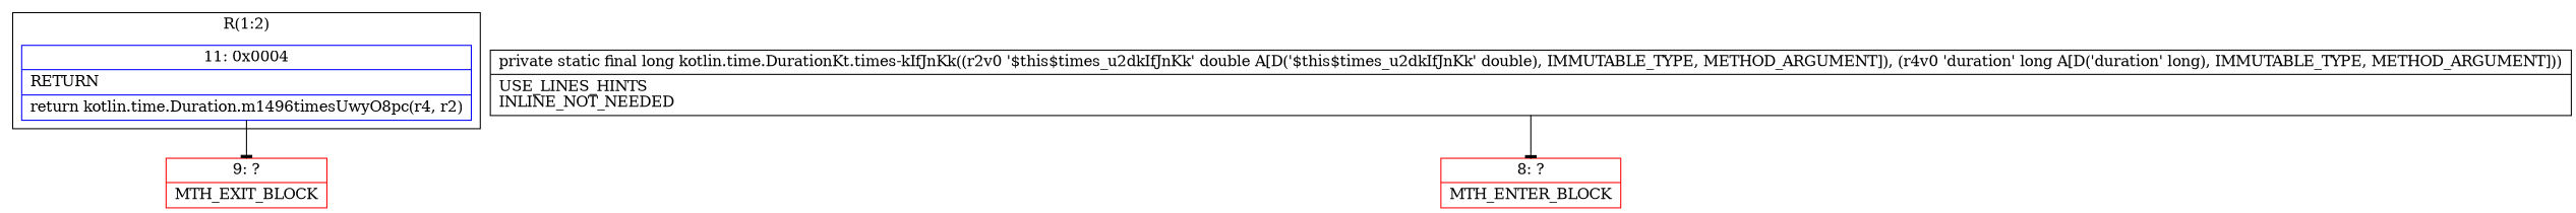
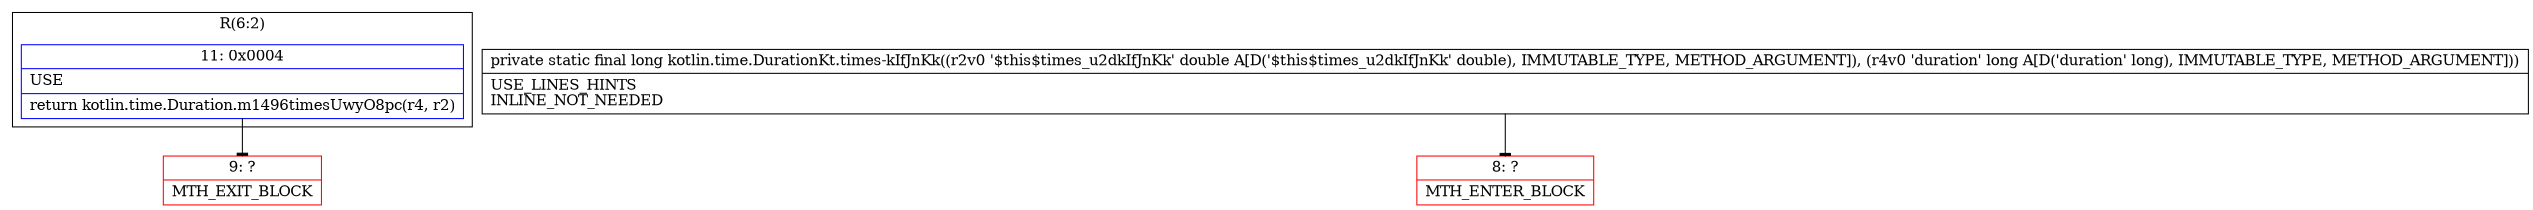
  digraph {
    node [color=red shape=record]
    edge [arrowhead=tee]
-   n1 [color=blue label="{11\:\ 0x0004|RETURN\l|return kotlin.time.Duration.m1496timesUwyO8pc(r4, r2)\l}"]
+   n1 [color=blue label="{11\:\ 0x0004|USE\l|return kotlin.time.Duration.m1496timesUwyO8pc(r4, r2)\l}"]
    n2 [label="{9\:\ ?|MTH_EXIT_BLOCK\l}"]
    n3 [label="{8\:\ ?|MTH_ENTER_BLOCK\l}"]
    n4 [label="{private static final long kotlin.time.DurationKt.times\-kIfJnKk((r2v0 '$this$times_u2dkIfJnKk' double A[D('$this$times_u2dkIfJnKk' double), IMMUTABLE_TYPE, METHOD_ARGUMENT]), (r4v0 'duration' long A[D('duration' long), IMMUTABLE_TYPE, METHOD_ARGUMENT]))  | USE_LINES_HINTS\lINLINE_NOT_NEEDED\l}" color=""]
    subgraph cluster_1 {
-     label="R(1:2)"
+     label="R(6:2)"
      n1
    }
    n1 -> n2
    n4 -> n3
  }
